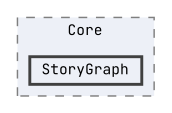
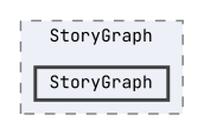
  digraph {
    compound=true
    fontname="JetBrains Mono"
    n1 [color=grey25 fillcolor="#edf0f7" fontname="JetBrains Mono" fontsize=10 height=0.2 label=StoryGraph shape=box style="filled,bold" width=0.4]
    subgraph cluster_1 {
      bgcolor="#edf0f7"
      fontsize=10
-     label=Core
+     label=StoryGraph
      pencolor=grey50
      style="filled,dashed"
      n1
    }
  }
